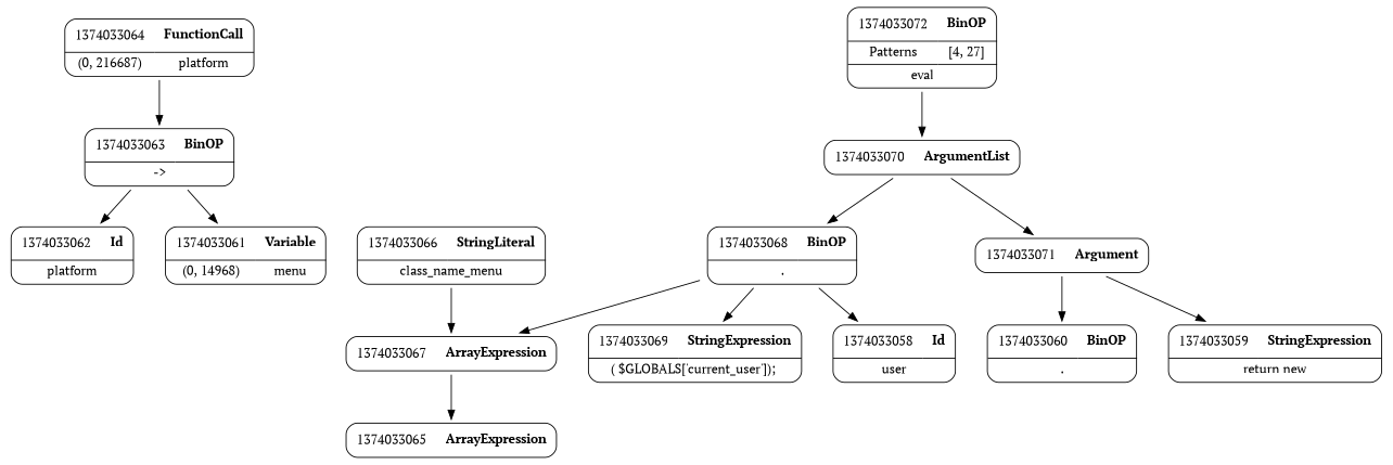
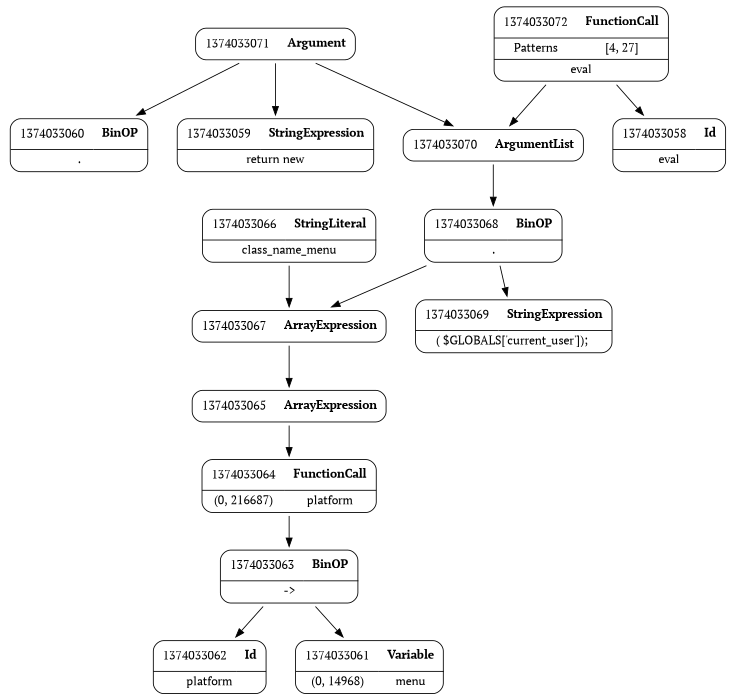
  digraph {
    fontname="PT Serif"
    node [fontname="PT Serif" shape=none]
    edge [fontname="PT Serif" weight=2]
    n1 [label=<<TABLE border='1' cellspacing='0' cellpadding='10' style='rounded' ><TR><TD border='0'>1374033062</TD><TD border='0'><B>Id</B></TD></TR><HR/><TR><TD border='0' cellpadding='5' colspan='2'>platform</TD></TR></TABLE>>]
    n2 [label=<<TABLE border='1' cellspacing='0' cellpadding='10' style='rounded' ><TR><TD border='0'>1374033063</TD><TD border='0'><B>BinOP</B></TD></TR><HR/><TR><TD border='0' cellpadding='5' colspan='2'>-&gt;</TD></TR></TABLE>>]
    n3 [label=<<TABLE border='1' cellspacing='0' cellpadding='10' style='rounded' ><TR><TD border='0'>1374033061</TD><TD border='0'><B>Variable</B></TD></TR><HR/><TR><TD border='0' cellpadding='5'>(0, 14968)</TD><TD border='0' cellpadding='5'>menu</TD></TR></TABLE>>]
    n4 [label=<<TABLE border='1' cellspacing='0' cellpadding='10' style='rounded' ><TR><TD border='0'>1374033060</TD><TD border='0'><B>BinOP</B></TD></TR><HR/><TR><TD border='0' cellpadding='5' colspan='2'>.</TD></TR></TABLE>>]
    n5 [label=<<TABLE border='1' cellspacing='0' cellpadding='10' style='rounded' ><TR><TD border='0'>1374033059</TD><TD border='0'><B>StringExpression</B></TD></TR><HR/><TR><TD border='0' cellpadding='5' colspan='2'> return new </TD></TR></TABLE>>]
    n6 [label=<<TABLE border='1' cellspacing='0' cellpadding='10' style='rounded' ><TR><TD border='0'>1374033068</TD><TD border='0'><B>BinOP</B></TD></TR><HR/><TR><TD border='0' cellpadding='5' colspan='2'>.</TD></TR></TABLE>>]
    n7 [label=<<TABLE border='1' cellspacing='0' cellpadding='10' style='rounded' ><TR><TD border='0'>1374033067</TD><TD border='0'><B>ArrayExpression</B></TD></TR></TABLE>>]
    n8 [label=<<TABLE border='1' cellspacing='0' cellpadding='10' style='rounded' ><TR><TD border='0'>1374033069</TD><TD border='0'><B>StringExpression</B></TD></TR><HR/><TR><TD border='0' cellpadding='5' colspan='2'>( $GLOBALS['current_user']); </TD></TR></TABLE>>]
    n9 [label=<<TABLE border='1' cellspacing='0' cellpadding='10' style='rounded' ><TR><TD border='0'>1374033065</TD><TD border='0'><B>ArrayExpression</B></TD></TR></TABLE>>]
-   n10 [label=<<TABLE border='1' cellspacing='0' cellpadding='10' style='rounded' ><TR><TD border='0'>1374033058</TD><TD border='0'><B>Id</B></TD></TR><HR/><TR><TD border='0' cellpadding='5' colspan='2'>user</TD></TR></TABLE>>]
+   n10 [label=<<TABLE border='1' cellspacing='0' cellpadding='10' style='rounded' ><TR><TD border='0'>1374033058</TD><TD border='0'><B>Id</B></TD></TR><HR/><TR><TD border='0' cellpadding='5' colspan='2'>eval</TD></TR></TABLE>>]
    n11 [label=<<TABLE border='1' cellspacing='0' cellpadding='10' style='rounded' ><TR><TD border='0'>1374033070</TD><TD border='0'><B>ArgumentList</B></TD></TR></TABLE>>]
    n12 [label=<<TABLE border='1' cellspacing='0' cellpadding='10' style='rounded' ><TR><TD border='0'>1374033071</TD><TD border='0'><B>Argument</B></TD></TR></TABLE>>]
    n13 [label=<<TABLE border='1' cellspacing='0' cellpadding='10' style='rounded' ><TR><TD border='0'>1374033066</TD><TD border='0'><B>StringLiteral</B></TD></TR><HR/><TR><TD border='0' cellpadding='5' colspan='2'>class_name_menu</TD></TR></TABLE>>]
    n14 [label=<<TABLE border='1' cellspacing='0' cellpadding='10' style='rounded' ><TR><TD border='0'>1374033064</TD><TD border='0'><B>FunctionCall</B></TD></TR><HR/><TR><TD border='0' cellpadding='5'>(0, 216687)</TD><TD border='0' cellpadding='5'>platform</TD></TR></TABLE>>]
-   n15 [label=<<TABLE border='1' cellspacing='0' cellpadding='10' style='rounded' ><TR><TD border='0'>1374033072</TD><TD border='0'><B>BinOP</B></TD></TR><HR/><TR><TD border='0' cellpadding='5'>Patterns</TD><TD border='0' cellpadding='5'>[4, 27]</TD></TR><HR/><TR><TD border='0' cellpadding='5' colspan='2'>eval</TD></TR></TABLE>>]
+   n15 [label=<<TABLE border='1' cellspacing='0' cellpadding='10' style='rounded' ><TR><TD border='0'>1374033072</TD><TD border='0'><B>FunctionCall</B></TD></TR><HR/><TR><TD border='0' cellpadding='5'>Patterns</TD><TD border='0' cellpadding='5'>[4, 27]</TD></TR><HR/><TR><TD border='0' cellpadding='5' colspan='2'>eval</TD></TR></TABLE>>]
    n2 -> n1
    n2 -> n3
    n6 -> n7
    n6 -> n8
    n7 -> n9
+   n9 -> n14
    n11 -> n6
-   n11 -> n12
+   n12 -> n11
    n12 -> n4
    n12 -> n5
    n13 -> n7
    n14 -> n2
-   n6 -> n10
+   n15 -> n10
    n15 -> n11
  }
